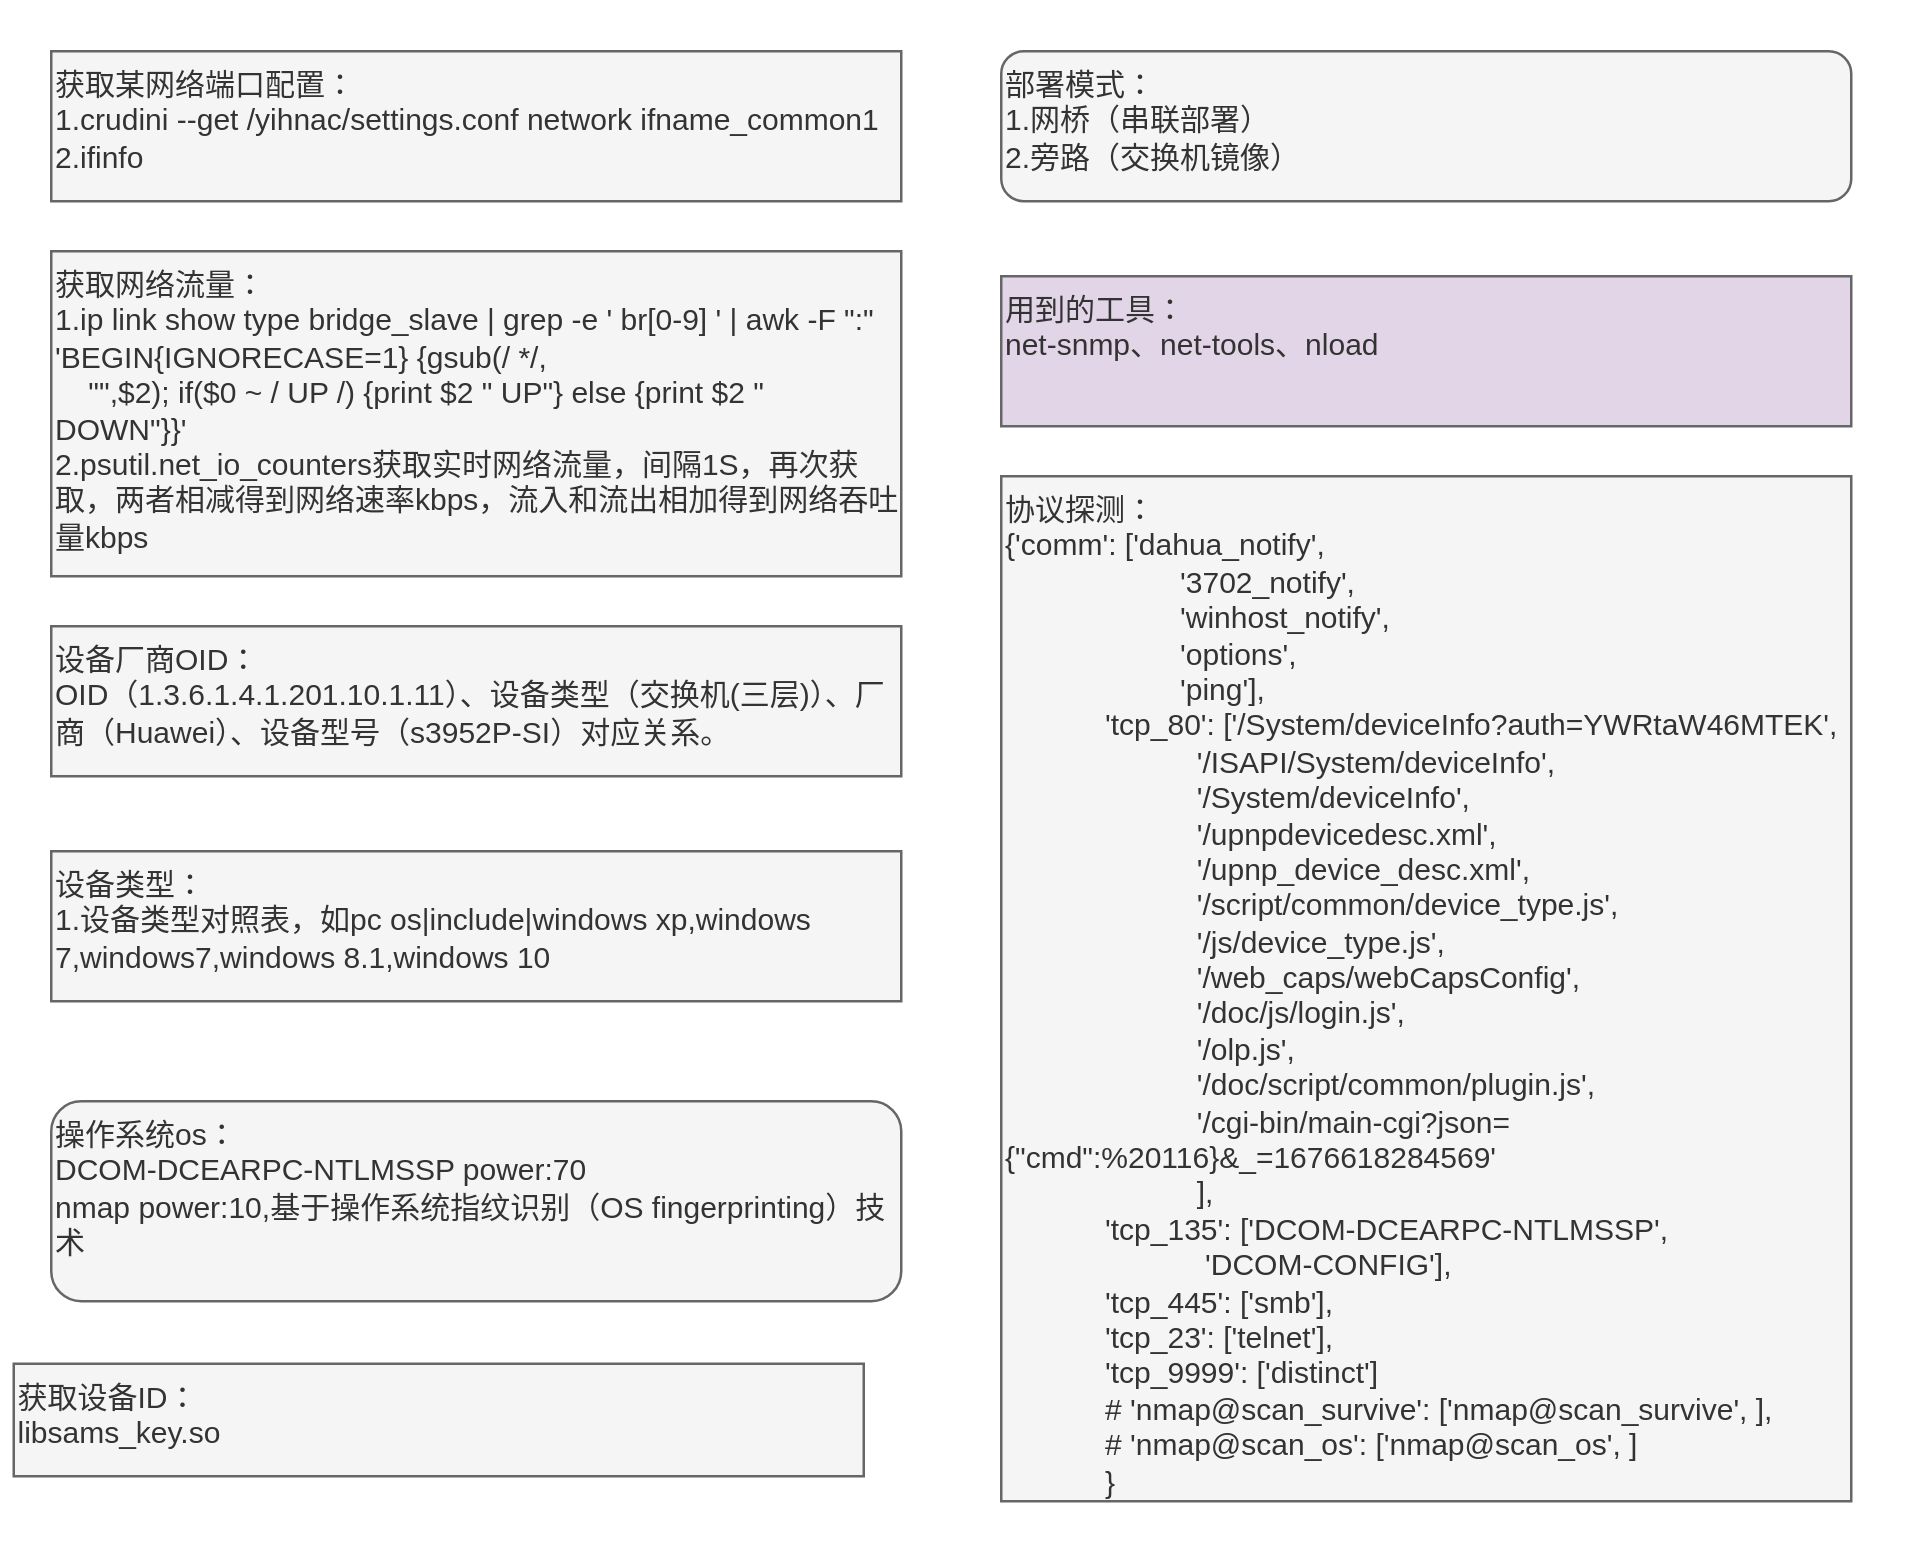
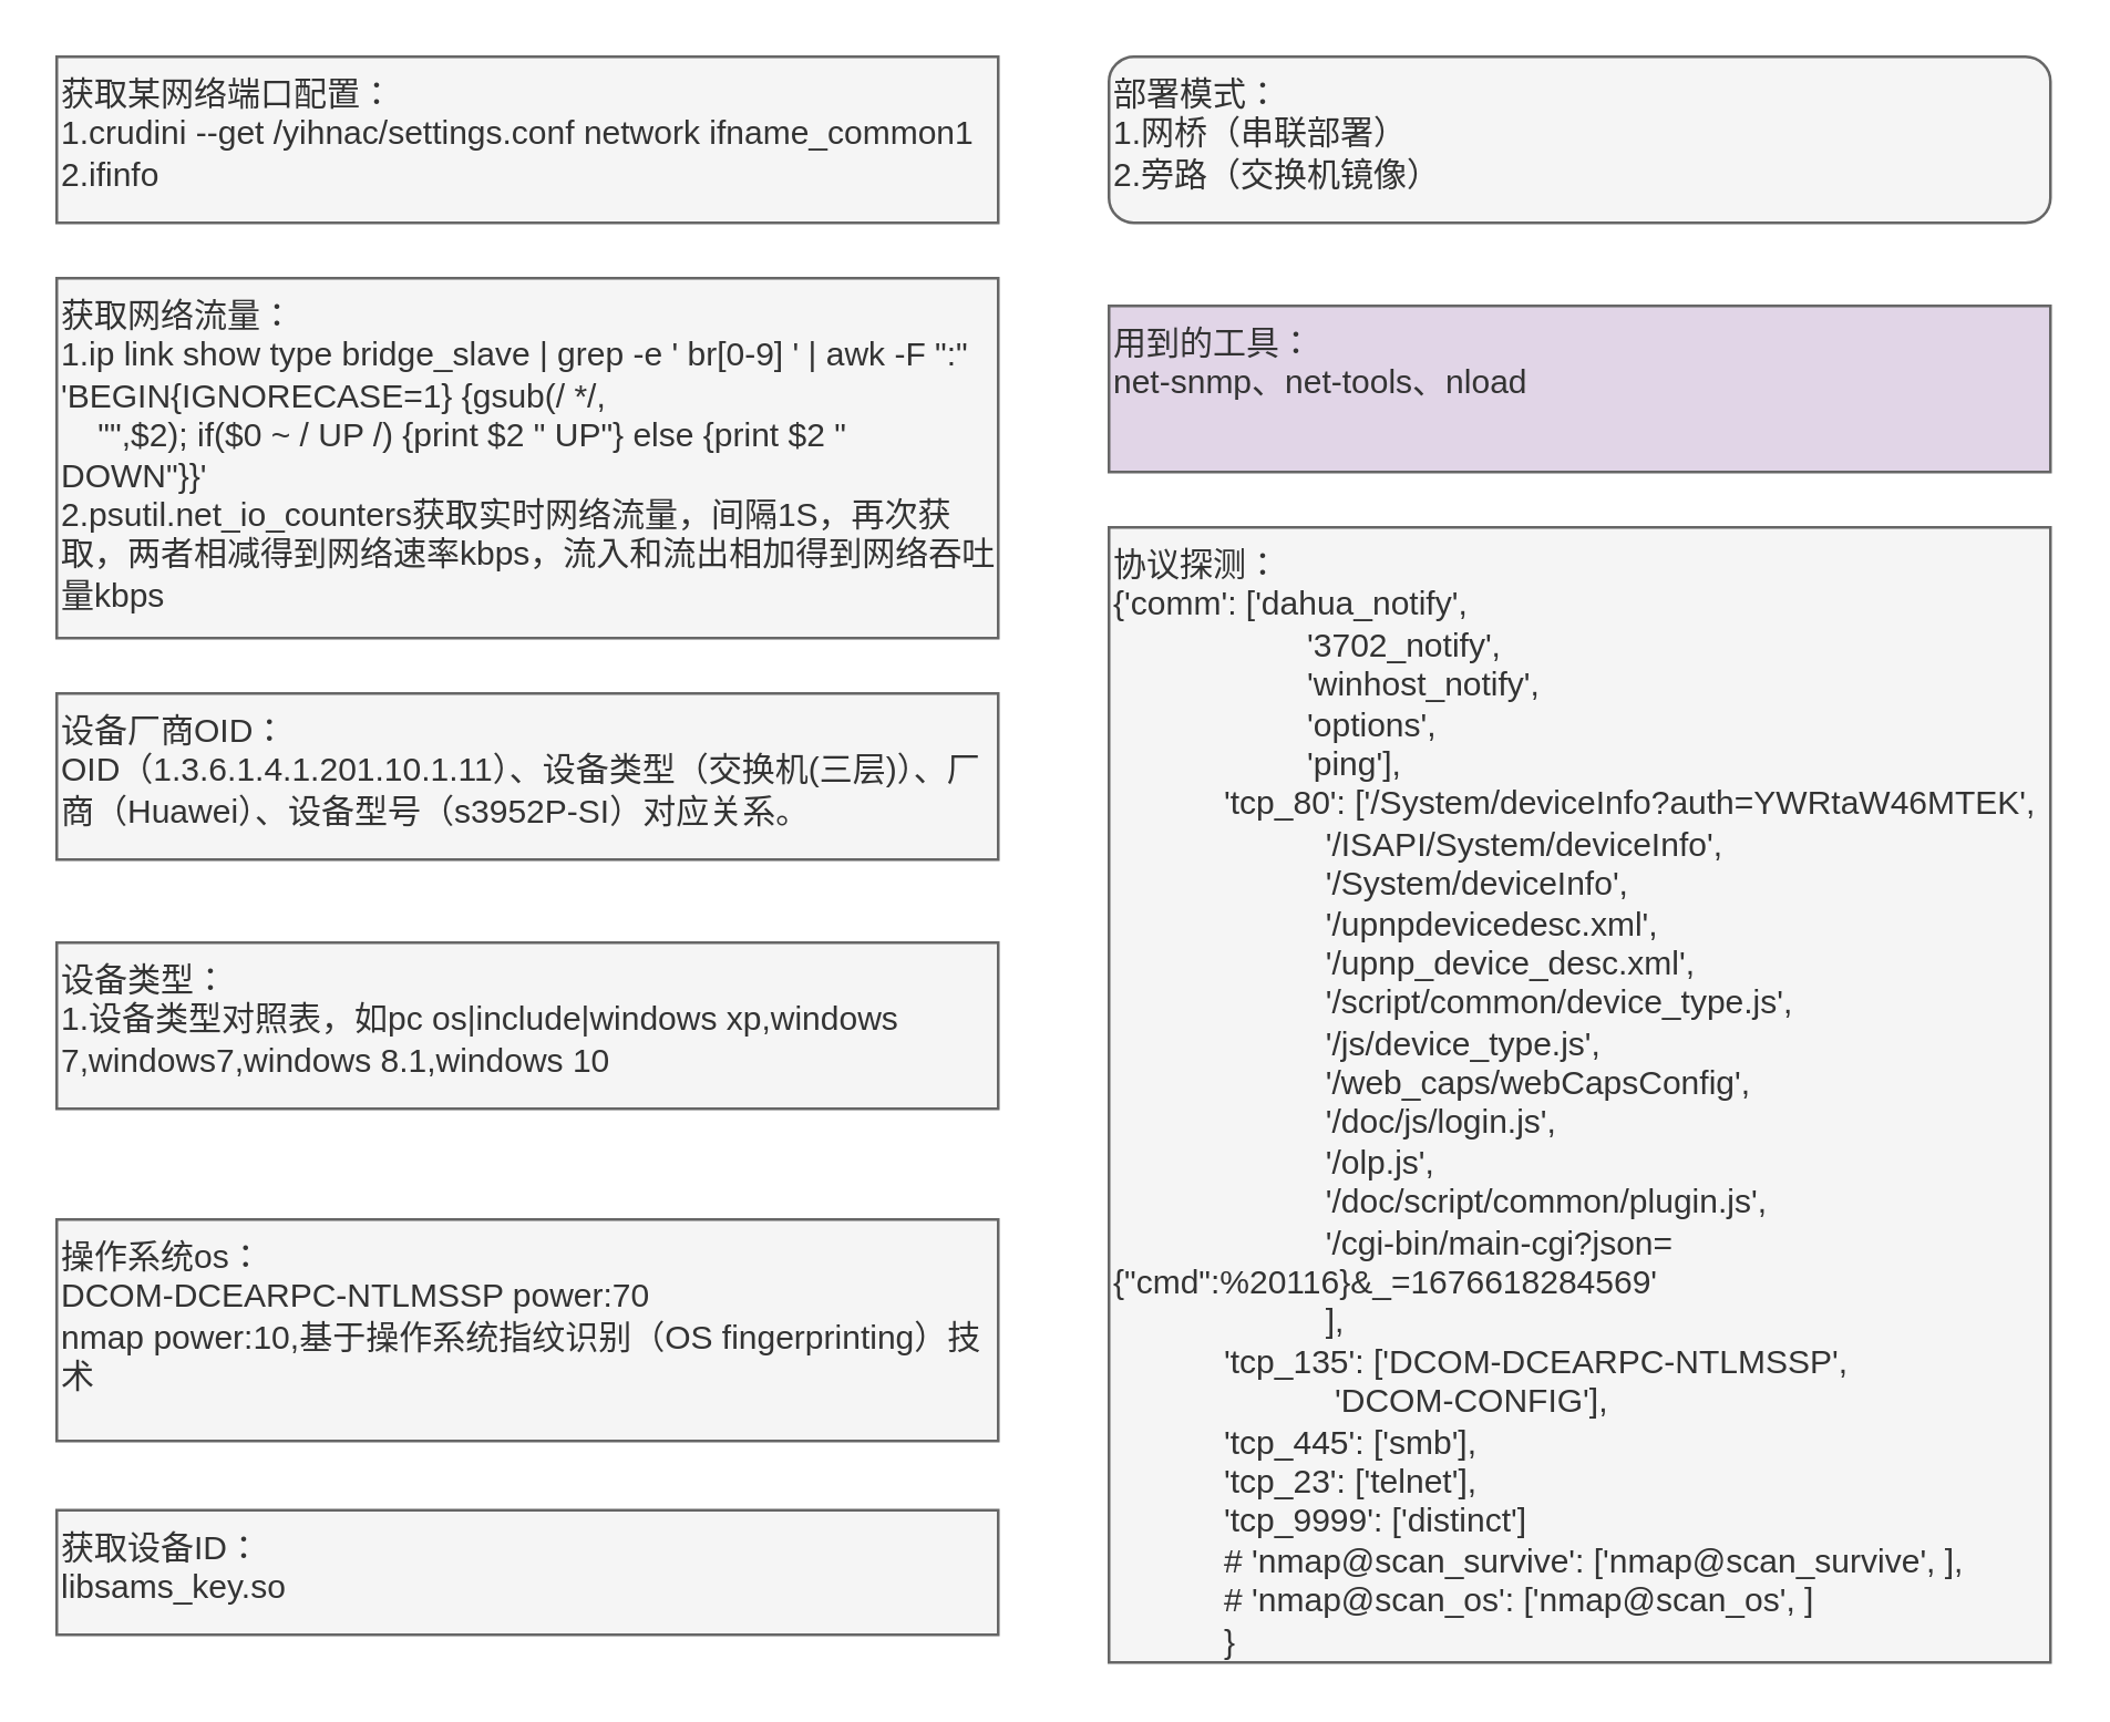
  <mxCell id="0" />
  <mxCell id="1" parent="0" />
  <mxCell id="2" value="获取某网络端口配置：&lt;br&gt;1.crudini --get /yihnac/settings.conf network ifname_common1&lt;br&gt;2.ifinfo" style="rounded=0;whiteSpace=wrap;html=1;align=left;verticalAlign=top;fillColor=#f5f5f5;fontColor=#333333;strokeColor=#666666;" vertex="1" parent="1"><mxGeometry x="20" y="20" width="340" height="60" as="geometry" /></mxCell>
  <mxCell id="3" value="获取网络流量：&lt;br&gt;1.ip link show type bridge_slave | grep -e ' br[0-9] ' | awk -F &quot;:&quot; 'BEGIN{IGNORECASE=1} {gsub(/ */,&lt;div&gt;&amp;nbsp; &amp;nbsp; &quot;&quot;,$2); if($0 ~ / UP /) {print $2 &quot; UP&quot;} else {print $2 &quot; DOWN&quot;}}'&lt;/div&gt;&lt;div&gt;2.psutil.net_io_counters获取实时网络流量，间隔1S，再次获取，两者相减得到网络速率kbps，流入和流出相加得到网络吞吐量kbps&lt;/div&gt;" style="rounded=0;whiteSpace=wrap;html=1;align=left;verticalAlign=top;fillColor=#f5f5f5;fontColor=#333333;strokeColor=#666666;" vertex="1" parent="1"><mxGeometry x="20" y="100" width="340" height="130" as="geometry" /></mxCell>
  <mxCell id="4" value="部署模式：&lt;br&gt;1.网桥（串联部署）&lt;br&gt;2.旁路（交换机镜像）" style="whiteSpace=wrap;html=1;align=left;verticalAlign=top;fillColor=#f5f5f5;fontColor=#333333;strokeColor=#666666;rounded=1;" vertex="1" parent="1"><mxGeometry x="400" y="20" width="340" height="60" as="geometry" /></mxCell>
  <mxCell id="5" value="设备厂商OID：&lt;br&gt;OID（1.3.6.1.4.1.201.10.1.11）、设备类型（交换机(三层)）、厂商（Huawei）、设备型号（s3952P-SI）对应关系。" style="rounded=0;whiteSpace=wrap;html=1;align=left;verticalAlign=top;fillColor=#f5f5f5;fontColor=#333333;strokeColor=#666666;" vertex="1" parent="1"><mxGeometry x="20" y="250" width="340" height="60" as="geometry" /></mxCell>
  <mxCell id="6" value="用到的工具：&lt;br&gt;net-snmp、net-tools、nload&lt;br&gt;&lt;br&gt;" style="rounded=0;whiteSpace=wrap;html=1;align=left;verticalAlign=top;fillColor=#e1d5e7;fontColor=#333333;strokeColor=#666666;" vertex="1" parent="1"><mxGeometry x="400" y="110" width="340" height="60" as="geometry" /></mxCell>
  <mxCell id="7" value="设备类型：&lt;br&gt;1.设备类型对照表，如pc os|include|windows xp,windows 7,windows7,windows 8.1,windows 10" style="rounded=0;whiteSpace=wrap;html=1;align=left;verticalAlign=top;fillColor=#f5f5f5;fontColor=#333333;strokeColor=#666666;" vertex="1" parent="1"><mxGeometry x="20" y="340" width="340" height="60" as="geometry" /></mxCell>
- <mxCell id="8" value="操作系统os：&lt;br&gt;DCOM-DCEARPC-NTLMSSP power:70&lt;br&gt;nmap power:10,基于操作系统指纹识别（OS fingerprinting）技术" style="whiteSpace=wrap;html=1;align=left;verticalAlign=top;fillColor=#f5f5f5;fontColor=#333333;strokeColor=#666666;rounded=1;" vertex="1" parent="1"><mxGeometry x="20" y="440" width="340" height="80" as="geometry" /></mxCell>
+ <mxCell id="8" value="操作系统os：&lt;br&gt;DCOM-DCEARPC-NTLMSSP power:70&lt;br&gt;nmap power:10,基于操作系统指纹识别（OS fingerprinting）技术" style="rounded=0;whiteSpace=wrap;html=1;align=left;verticalAlign=top;fillColor=#f5f5f5;fontColor=#333333;strokeColor=#666666;" vertex="1" parent="1"><mxGeometry x="20" y="440" width="340" height="80" as="geometry" /></mxCell>
  <mxCell id="9" value="协议探测：&lt;br&gt;&lt;div&gt;&lt;div&gt;{'comm': ['dahua_notify',&lt;/div&gt;&lt;div&gt;&amp;nbsp; &amp;nbsp; &amp;nbsp; &amp;nbsp; &amp;nbsp; &amp;nbsp; &amp;nbsp; &amp;nbsp; &amp;nbsp; &amp;nbsp; &amp;nbsp;'3702_notify',&lt;/div&gt;&lt;div&gt;&amp;nbsp; &amp;nbsp; &amp;nbsp; &amp;nbsp; &amp;nbsp; &amp;nbsp; &amp;nbsp; &amp;nbsp; &amp;nbsp; &amp;nbsp; &amp;nbsp;'winhost_notify',&lt;/div&gt;&lt;div&gt;&amp;nbsp; &amp;nbsp; &amp;nbsp; &amp;nbsp; &amp;nbsp; &amp;nbsp; &amp;nbsp; &amp;nbsp; &amp;nbsp; &amp;nbsp; &amp;nbsp;'options',&lt;/div&gt;&lt;div&gt;&amp;nbsp; &amp;nbsp; &amp;nbsp; &amp;nbsp; &amp;nbsp; &amp;nbsp; &amp;nbsp; &amp;nbsp; &amp;nbsp; &amp;nbsp; &amp;nbsp;'ping'],&lt;/div&gt;&lt;div&gt;&amp;nbsp; &amp;nbsp; &amp;nbsp; &amp;nbsp; &amp;nbsp; &amp;nbsp; 'tcp_80': ['/System/deviceInfo?auth=YWRtaW46MTEK',&lt;/div&gt;&lt;div&gt;&amp;nbsp; &amp;nbsp; &amp;nbsp; &amp;nbsp; &amp;nbsp; &amp;nbsp; &amp;nbsp; &amp;nbsp; &amp;nbsp; &amp;nbsp; &amp;nbsp; &amp;nbsp;'/ISAPI/System/deviceInfo',&lt;/div&gt;&lt;div&gt;&amp;nbsp; &amp;nbsp; &amp;nbsp; &amp;nbsp; &amp;nbsp; &amp;nbsp; &amp;nbsp; &amp;nbsp; &amp;nbsp; &amp;nbsp; &amp;nbsp; &amp;nbsp;'/System/deviceInfo',&lt;/div&gt;&lt;div&gt;&amp;nbsp; &amp;nbsp; &amp;nbsp; &amp;nbsp; &amp;nbsp; &amp;nbsp; &amp;nbsp; &amp;nbsp; &amp;nbsp; &amp;nbsp; &amp;nbsp; &amp;nbsp;'/upnpdevicedesc.xml',&lt;/div&gt;&lt;div&gt;&amp;nbsp; &amp;nbsp; &amp;nbsp; &amp;nbsp; &amp;nbsp; &amp;nbsp; &amp;nbsp; &amp;nbsp; &amp;nbsp; &amp;nbsp; &amp;nbsp; &amp;nbsp;'/upnp_device_desc.xml',&lt;/div&gt;&lt;div&gt;&amp;nbsp; &amp;nbsp; &amp;nbsp; &amp;nbsp; &amp;nbsp; &amp;nbsp; &amp;nbsp; &amp;nbsp; &amp;nbsp; &amp;nbsp; &amp;nbsp; &amp;nbsp;'/script/common/device_type.js',&lt;/div&gt;&lt;div&gt;&amp;nbsp; &amp;nbsp; &amp;nbsp; &amp;nbsp; &amp;nbsp; &amp;nbsp; &amp;nbsp; &amp;nbsp; &amp;nbsp; &amp;nbsp; &amp;nbsp; &amp;nbsp;'/js/device_type.js',&lt;/div&gt;&lt;div&gt;&amp;nbsp; &amp;nbsp; &amp;nbsp; &amp;nbsp; &amp;nbsp; &amp;nbsp; &amp;nbsp; &amp;nbsp; &amp;nbsp; &amp;nbsp; &amp;nbsp; &amp;nbsp;'/web_caps/webCapsConfig',&lt;/div&gt;&lt;div&gt;&amp;nbsp; &amp;nbsp; &amp;nbsp; &amp;nbsp; &amp;nbsp; &amp;nbsp; &amp;nbsp; &amp;nbsp; &amp;nbsp; &amp;nbsp; &amp;nbsp; &amp;nbsp;'/doc/js/login.js',&lt;/div&gt;&lt;div&gt;&amp;nbsp; &amp;nbsp; &amp;nbsp; &amp;nbsp; &amp;nbsp; &amp;nbsp; &amp;nbsp; &amp;nbsp; &amp;nbsp; &amp;nbsp; &amp;nbsp; &amp;nbsp;'/olp.js',&lt;/div&gt;&lt;div&gt;&amp;nbsp; &amp;nbsp; &amp;nbsp; &amp;nbsp; &amp;nbsp; &amp;nbsp; &amp;nbsp; &amp;nbsp; &amp;nbsp; &amp;nbsp; &amp;nbsp; &amp;nbsp;'/doc/script/common/plugin.js',&lt;/div&gt;&lt;div&gt;&amp;nbsp; &amp;nbsp; &amp;nbsp; &amp;nbsp; &amp;nbsp; &amp;nbsp; &amp;nbsp; &amp;nbsp; &amp;nbsp; &amp;nbsp; &amp;nbsp; &amp;nbsp;'/cgi-bin/main-cgi?json={&quot;cmd&quot;:%20116}&amp;amp;_=1676618284569'&lt;/div&gt;&lt;div&gt;&amp;nbsp; &amp;nbsp; &amp;nbsp; &amp;nbsp; &amp;nbsp; &amp;nbsp; &amp;nbsp; &amp;nbsp; &amp;nbsp; &amp;nbsp; &amp;nbsp; &amp;nbsp;],&lt;/div&gt;&lt;div&gt;&amp;nbsp; &amp;nbsp; &amp;nbsp; &amp;nbsp; &amp;nbsp; &amp;nbsp; 'tcp_135': ['DCOM-DCEARPC-NTLMSSP',&lt;/div&gt;&lt;div&gt;&amp;nbsp; &amp;nbsp; &amp;nbsp; &amp;nbsp; &amp;nbsp; &amp;nbsp; &amp;nbsp; &amp;nbsp; &amp;nbsp; &amp;nbsp; &amp;nbsp; &amp;nbsp; 'DCOM-CONFIG'],&lt;/div&gt;&lt;div&gt;&amp;nbsp; &amp;nbsp; &amp;nbsp; &amp;nbsp; &amp;nbsp; &amp;nbsp; 'tcp_445': ['smb'],&lt;/div&gt;&lt;div&gt;&amp;nbsp; &amp;nbsp; &amp;nbsp; &amp;nbsp; &amp;nbsp; &amp;nbsp; 'tcp_23': ['telnet'],&lt;/div&gt;&lt;div&gt;&amp;nbsp; &amp;nbsp; &amp;nbsp; &amp;nbsp; &amp;nbsp; &amp;nbsp; 'tcp_9999': ['distinct']&lt;/div&gt;&lt;div&gt;&amp;nbsp; &amp;nbsp; &amp;nbsp; &amp;nbsp; &amp;nbsp; &amp;nbsp; # 'nmap@scan_survive': ['nmap@scan_survive', ],&lt;/div&gt;&lt;div&gt;&amp;nbsp; &amp;nbsp; &amp;nbsp; &amp;nbsp; &amp;nbsp; &amp;nbsp; # 'nmap@scan_os': ['nmap@scan_os', ]&lt;/div&gt;&lt;div&gt;&amp;nbsp; &amp;nbsp; &amp;nbsp; &amp;nbsp; &amp;nbsp; &amp;nbsp; }&lt;/div&gt;&lt;/div&gt;" style="rounded=0;whiteSpace=wrap;html=1;align=left;verticalAlign=top;fillColor=#f5f5f5;fontColor=#333333;strokeColor=#666666;" vertex="1" parent="1"><mxGeometry x="400" y="190" width="340" height="410" as="geometry" /></mxCell>
- <mxCell id="10" value="获取设备ID：&lt;br&gt;libsams_key.so" style="rounded=0;whiteSpace=wrap;html=1;align=left;verticalAlign=top;fillColor=#f5f5f5;fontColor=#333333;strokeColor=#666666;" vertex="1" parent="1"><mxGeometry x="5" y="545" width="340" height="45" as="geometry" /></mxCell>
+ <mxCell id="10" value="获取设备ID：&lt;br&gt;libsams_key.so" style="rounded=0;whiteSpace=wrap;html=1;align=left;verticalAlign=top;fillColor=#f5f5f5;fontColor=#333333;strokeColor=#666666;" vertex="1" parent="1"><mxGeometry x="20" y="545" width="340" height="45" as="geometry" /></mxCell>
